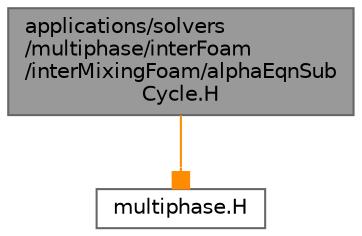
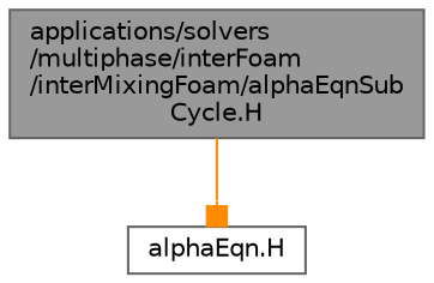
  digraph {
    node [fontname=Helvetica fontsize=10 shape=box style=filled]
    n1 [color=gray40 fillcolor=grey60 fontcolor=black height=0.2 label="applications/solvers\l/multiphase/interFoam\l/interMixingFoam/alphaEqnSub\lCycle.H" width=0.4]
-   n2 [color=grey40 fillcolor=white height=0.2 label="multiphase.H" width=0.4]
+   n2 [color=grey40 fillcolor=white height=0.2 label="alphaEqn.H" width=0.4]
    n1 -> n2 [color=darkorange fontname=Helvetica fontsize=10 labelfontname=Helvetica labelfontsize=10 style=solid arrowhead=box]
  }
